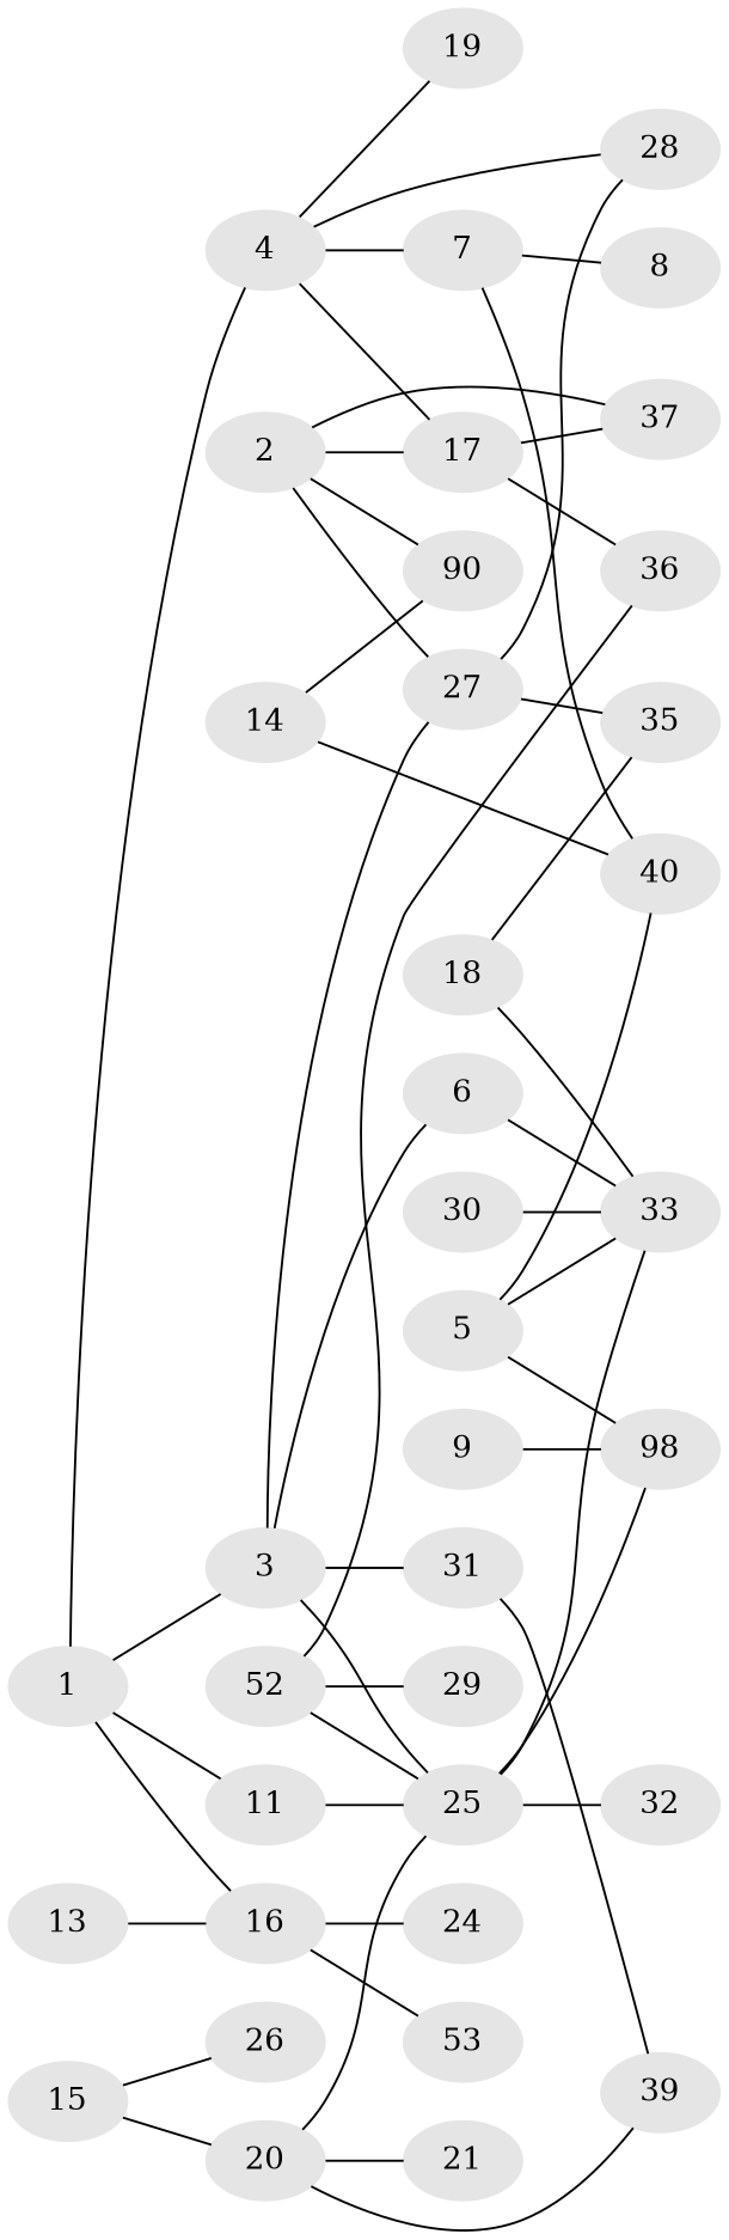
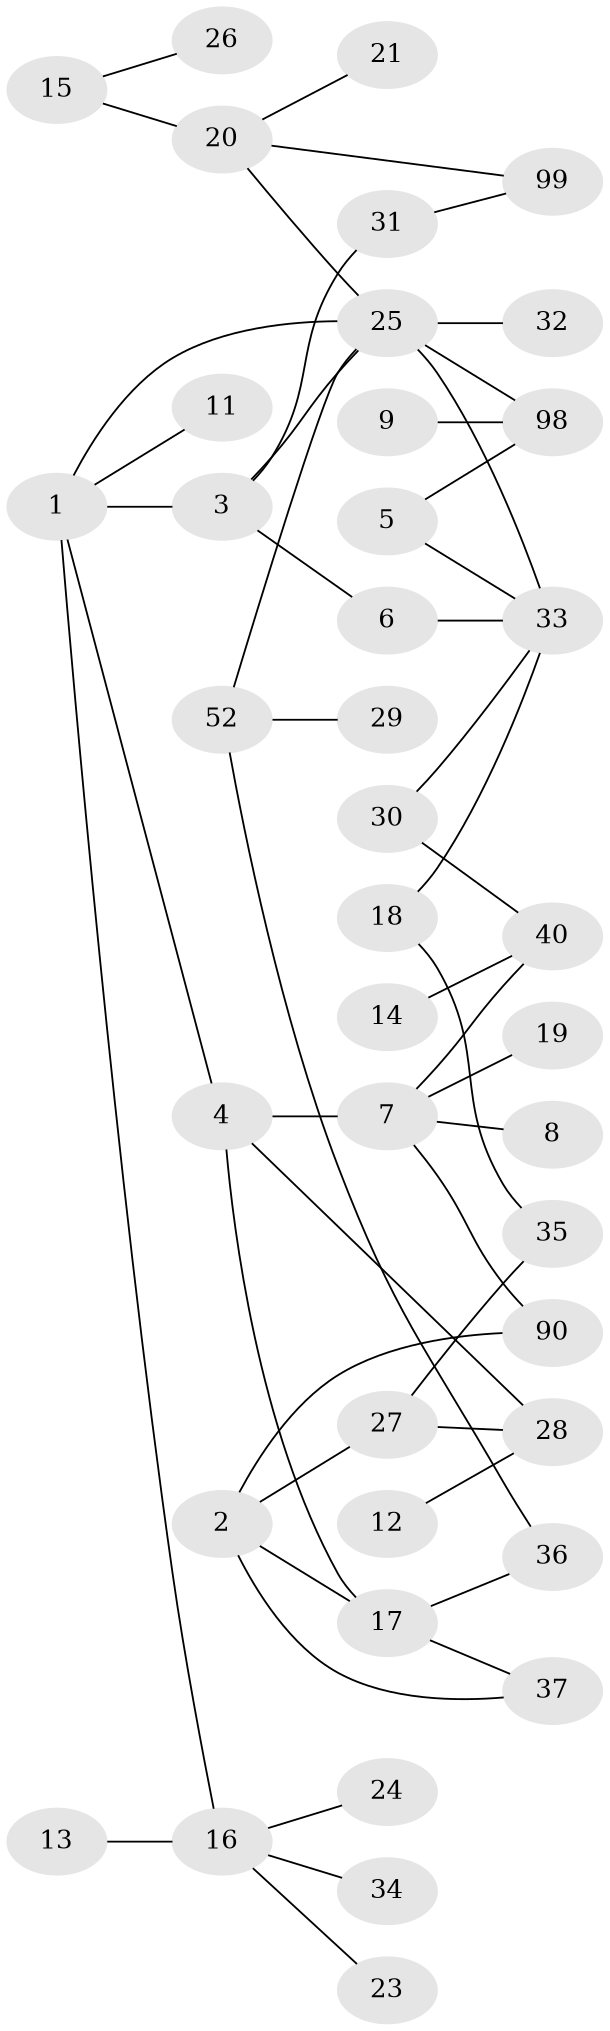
  graph {
    rankdir=LR
    node [color=gray90 style=filled]
    edge [weight=1.0]
    1
    3
    4
    16
    11
    27
    6
    25
    31
    17
    7
    28
    15
    20
    26
-   23 [label=53]
+   23
    24
+   34
    n19 [label=90]
    2
    37
    36
    35
    33
    n25 [label=98]
    32
-   39
+   39 [label=99]
    40
    8
    19
    5
    9
+   12
    13
    14
    21
    18
    n38 [label=52]
    29
    30
    1 -- 3
    1 -- 4
    1 -- 16
    1 -- 11
-   3 -- 27
    3 -- 6
    3 -- 25
    3 -- 31 [weight=2.0]
    4 -- 17
    4 -- 7 [weight=2.0]
    4 -- 28
    16 -- 23
    16 -- 24
-   11 -- 25
+   16 -- 34
+   1 -- 25
    27 -- 28
    27 -- 35
    6 -- 33
    25 -- 33
    25 -- n25
    25 -- 32
    31 -- 39
    17 -- 37
    17 -- 36
-   14 -- n19
+   7 -- n19
    7 -- 40
    7 -- 8
-   4 -- 19
+   7 -- 19
    15 -- 20
    15 -- 26
    20 -- 25
    20 -- 39
    20 -- 21
    2 -- 27
    2 -- 17
    2 -- n19
    2 -- 37
    5 -- 33
    5 -- n25
-   5 -- 40
+   30 -- 40
    9 -- n25
+   12 -- 28
    13 -- 16
    14 -- 40
    18 -- 35
    18 -- 33
    n38 -- 25
    n38 -- 36
    n38 -- 29
    30 -- 33
  }
